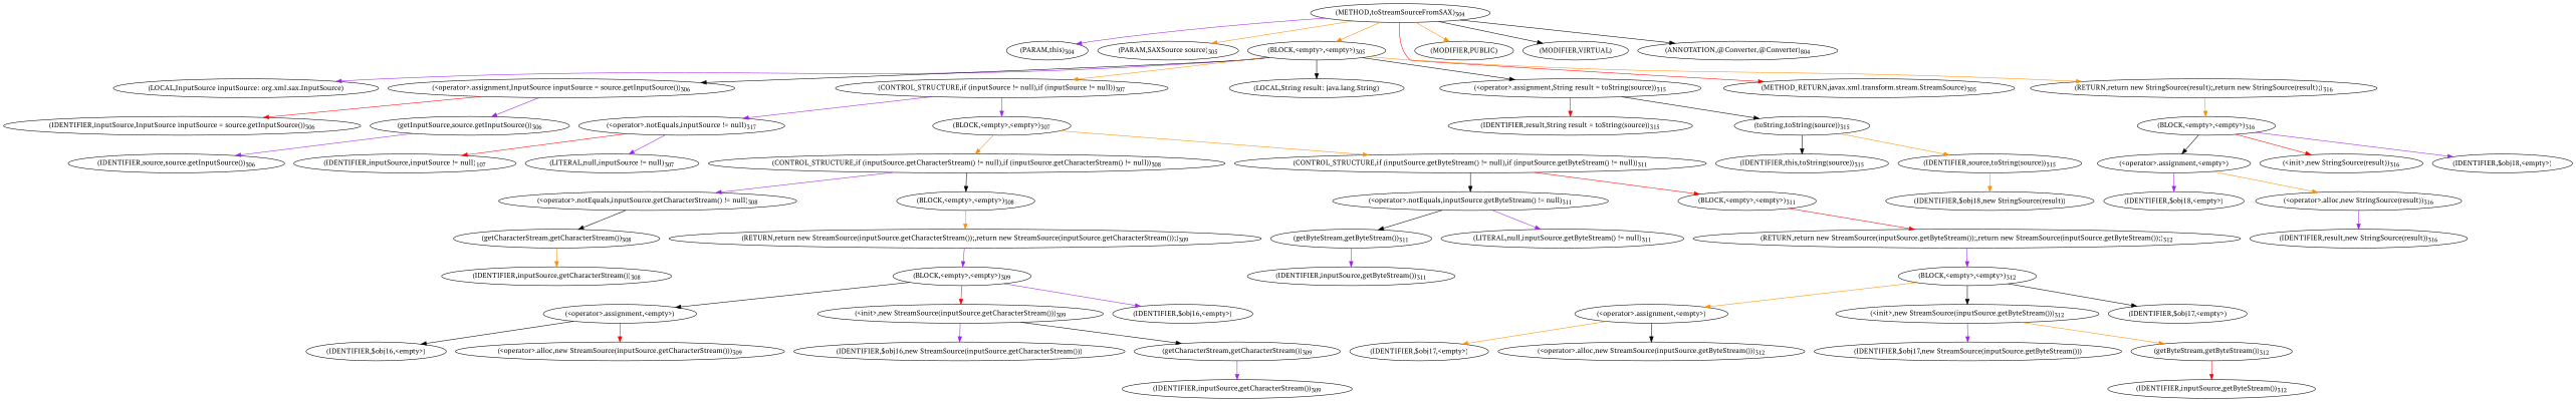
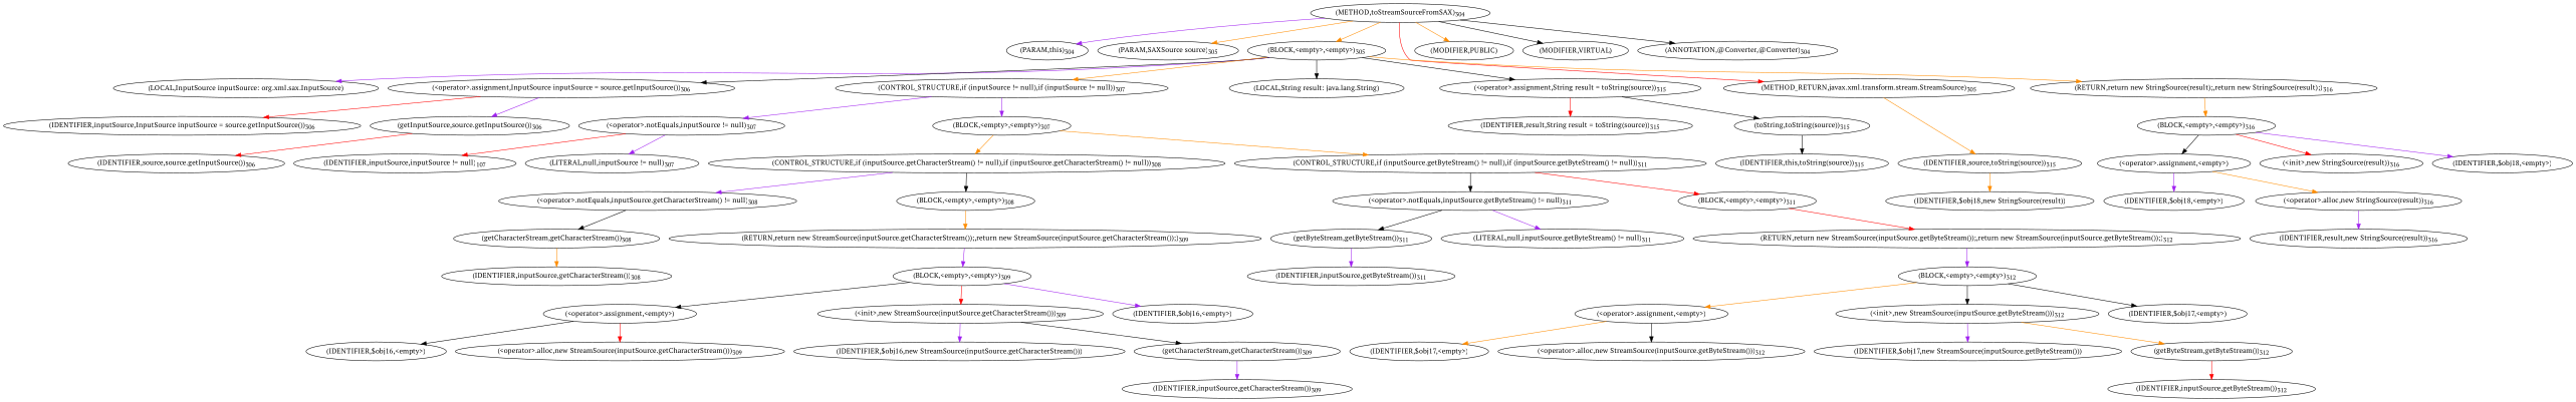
  digraph {
    fontname="PT Serif"
    node [fontname="PT Serif"]
    edge [color=purple fontname="PT Serif"]
    n1 [label=<(METHOD,toStreamSourceFromSAX)<SUB>304</SUB>>]
    n2 [label=<(PARAM,this)<SUB>304</SUB>>]
    n3 [label=<(PARAM,SAXSource source)<SUB>305</SUB>>]
    n4 [label=<(BLOCK,&lt;empty&gt;,&lt;empty&gt;)<SUB>305</SUB>>]
    n5 [label=<(MODIFIER,PUBLIC)>]
    n6 [label=<(MODIFIER,VIRTUAL)>]
-   n7 [label=<(ANNOTATION,@Converter,@Converter)<SUB>804</SUB>>]
+   n7 [label=<(ANNOTATION,@Converter,@Converter)<SUB>304</SUB>>]
    n8 [label=<(METHOD_RETURN,javax.xml.transform.stream.StreamSource)<SUB>305</SUB>>]
    n9 [label=<(LOCAL,InputSource inputSource: org.xml.sax.InputSource)>]
    n10 [label=<(&lt;operator&gt;.assignment,InputSource inputSource = source.getInputSource())<SUB>306</SUB>>]
    n11 [label=<(CONTROL_STRUCTURE,if (inputSource != null),if (inputSource != null))<SUB>307</SUB>>]
    n12 [label=<(LOCAL,String result: java.lang.String)>]
    n13 [label=<(&lt;operator&gt;.assignment,String result = toString(source))<SUB>315</SUB>>]
    n14 [label=<(RETURN,return new StringSource(result);,return new StringSource(result);)<SUB>316</SUB>>]
    n15 [label=<(IDENTIFIER,inputSource,InputSource inputSource = source.getInputSource())<SUB>306</SUB>>]
    n16 [label=<(getInputSource,source.getInputSource())<SUB>306</SUB>>]
-   n17 [label=<(&lt;operator&gt;.notEquals,inputSource != null)<SUB>317</SUB>>]
+   n17 [label=<(&lt;operator&gt;.notEquals,inputSource != null)<SUB>307</SUB>>]
    n18 [label=<(BLOCK,&lt;empty&gt;,&lt;empty&gt;)<SUB>307</SUB>>]
    n19 [label=<(IDENTIFIER,result,String result = toString(source))<SUB>315</SUB>>]
    n20 [label=<(toString,toString(source))<SUB>315</SUB>>]
    n21 [label=<(BLOCK,&lt;empty&gt;,&lt;empty&gt;)<SUB>316</SUB>>]
    n22 [label=<(IDENTIFIER,source,source.getInputSource())<SUB>306</SUB>>]
    n23 [label=<(IDENTIFIER,inputSource,inputSource != null)<SUB>107</SUB>>]
    n24 [label=<(LITERAL,null,inputSource != null)<SUB>307</SUB>>]
    n25 [label=<(CONTROL_STRUCTURE,if (inputSource.getCharacterStream() != null),if (inputSource.getCharacterStream() != null))<SUB>308</SUB>>]
    n26 [label=<(CONTROL_STRUCTURE,if (inputSource.getByteStream() != null),if (inputSource.getByteStream() != null))<SUB>311</SUB>>]
    n27 [label=<(&lt;operator&gt;.notEquals,inputSource.getCharacterStream() != null)<SUB>308</SUB>>]
    n28 [label=<(BLOCK,&lt;empty&gt;,&lt;empty&gt;)<SUB>308</SUB>>]
    n29 [label=<(&lt;operator&gt;.notEquals,inputSource.getByteStream() != null)<SUB>311</SUB>>]
    n30 [label=<(BLOCK,&lt;empty&gt;,&lt;empty&gt;)<SUB>311</SUB>>]
    n31 [label=<(getCharacterStream,getCharacterStream())<SUB>308</SUB>>]
    n32 [label=<(RETURN,return new StreamSource(inputSource.getCharacterStream());,return new StreamSource(inputSource.getCharacterStream());)<SUB>309</SUB>>]
    n33 [label=<(IDENTIFIER,inputSource,getCharacterStream())<SUB>308</SUB>>]
    n34 [label=<(BLOCK,&lt;empty&gt;,&lt;empty&gt;)<SUB>309</SUB>>]
    n35 [label=<(&lt;operator&gt;.assignment,&lt;empty&gt;)>]
    n36 [label=<(&lt;init&gt;,new StreamSource(inputSource.getCharacterStream()))<SUB>309</SUB>>]
    n37 [label=<(IDENTIFIER,$obj16,&lt;empty&gt;)>]
    n38 [label=<(IDENTIFIER,$obj16,&lt;empty&gt;)>]
    n39 [label=<(&lt;operator&gt;.alloc,new StreamSource(inputSource.getCharacterStream()))<SUB>309</SUB>>]
    n40 [label=<(IDENTIFIER,$obj16,new StreamSource(inputSource.getCharacterStream()))>]
    n41 [label=<(getCharacterStream,getCharacterStream())<SUB>309</SUB>>]
    n42 [label=<(IDENTIFIER,inputSource,getCharacterStream())<SUB>309</SUB>>]
    n43 [label=<(getByteStream,getByteStream())<SUB>311</SUB>>]
    n44 [label=<(LITERAL,null,inputSource.getByteStream() != null)<SUB>311</SUB>>]
    n45 [label=<(RETURN,return new StreamSource(inputSource.getByteStream());,return new StreamSource(inputSource.getByteStream());)<SUB>312</SUB>>]
    n46 [label=<(IDENTIFIER,inputSource,getByteStream())<SUB>311</SUB>>]
    n47 [label=<(BLOCK,&lt;empty&gt;,&lt;empty&gt;)<SUB>312</SUB>>]
    n48 [label=<(&lt;operator&gt;.assignment,&lt;empty&gt;)>]
    n49 [label=<(&lt;init&gt;,new StreamSource(inputSource.getByteStream()))<SUB>312</SUB>>]
    n50 [label=<(IDENTIFIER,$obj17,&lt;empty&gt;)>]
    n51 [label=<(IDENTIFIER,$obj17,&lt;empty&gt;)>]
    n52 [label=<(&lt;operator&gt;.alloc,new StreamSource(inputSource.getByteStream()))<SUB>312</SUB>>]
    n53 [label=<(IDENTIFIER,$obj17,new StreamSource(inputSource.getByteStream()))>]
    n54 [label=<(getByteStream,getByteStream())<SUB>312</SUB>>]
    n55 [label=<(IDENTIFIER,inputSource,getByteStream())<SUB>312</SUB>>]
    n56 [label=<(IDENTIFIER,this,toString(source))<SUB>315</SUB>>]
    n57 [label=<(IDENTIFIER,source,toString(source))<SUB>315</SUB>>]
    n58 [label=<(IDENTIFIER,$obj18,new StringSource(result))>]
    n59 [label=<(&lt;operator&gt;.assignment,&lt;empty&gt;)>]
    n60 [label=<(&lt;init&gt;,new StringSource(result))<SUB>316</SUB>>]
    n61 [label=<(IDENTIFIER,$obj18,&lt;empty&gt;)>]
    n62 [label=<(IDENTIFIER,$obj18,&lt;empty&gt;)>]
    n63 [label=<(&lt;operator&gt;.alloc,new StringSource(result))<SUB>316</SUB>>]
    n64 [label=<(IDENTIFIER,result,new StringSource(result))<SUB>316</SUB>>]
    n1 -> n2
    n1 -> n3 [color=darkorange]
    n1 -> n4 [color=darkorange]
    n1 -> n5 [color=darkorange]
    n1 -> n6 [color=black]
    n1 -> n7 [color=black]
    n1 -> n8 [color=red]
    n4 -> n9
    n4 -> n10 [color=black]
    n4 -> n11 [color=darkorange]
    n4 -> n12 [color=black]
    n4 -> n13 [color=black]
    n4 -> n14 [color=darkorange]
    n10 -> n15 [color=red]
    n10 -> n16
    n11 -> n17
    n11 -> n18
    n13 -> n19 [color=red]
    n13 -> n20 [color=black]
    n14 -> n21 [color=darkorange]
-   n16 -> n22
+   n16 -> n22 [color=red]
    n17 -> n23 [color=red]
    n17 -> n24
    n18 -> n25 [color=darkorange]
    n18 -> n26 [color=darkorange]
    n20 -> n56 [color=black]
-   n20 -> n57 [color=darkorange]
+   n8 -> n57 [color=darkorange]
    n21 -> n59 [color=black]
    n21 -> n60 [color=red]
    n21 -> n61
    n25 -> n27
    n25 -> n28 [color=black]
    n26 -> n29 [color=black]
    n26 -> n30 [color=red]
    n27 -> n31 [color=black]
    n28 -> n32 [color=darkorange]
    n29 -> n43 [color=black]
    n29 -> n44
    n30 -> n45 [color=red]
    n31 -> n33 [color=darkorange]
    n32 -> n34
    n34 -> n35 [color=black]
    n34 -> n36 [color=red]
    n34 -> n37
    n35 -> n38 [color=black]
    n35 -> n39 [color=red]
    n36 -> n40
    n36 -> n41 [color=black]
    n41 -> n42
    n43 -> n46
    n45 -> n47
    n47 -> n48 [color=darkorange]
    n47 -> n49 [color=black]
    n47 -> n50 [color=black]
    n48 -> n51 [color=darkorange]
    n48 -> n52 [color=black]
    n49 -> n53
    n49 -> n54 [color=darkorange]
    n54 -> n55 [color=red]
    n57 -> n58 [color=darkorange]
    n59 -> n62
    n59 -> n63 [color=darkorange]
    n63 -> n64
  }
